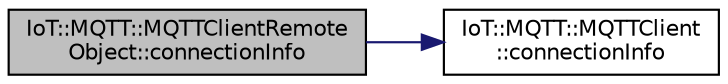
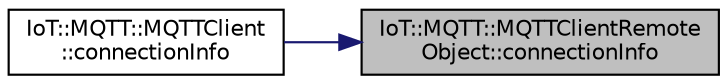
  digraph {
    rankdir=LR
    node [color=black fontname=Helvetica fontsize=10 shape=record style=filled]
    n1 [fillcolor=grey75 fontcolor=black height=0.2 label="IoT::MQTT::MQTTClientRemote\lObject::connectionInfo" width=0.4]
    n2 [fillcolor=white height=0.2 label="IoT::MQTT::MQTTClient\l::connectionInfo" width=0.4]
-   n1 -> n2 [color=midnightblue fontname=Helvetica fontsize=10 labelfontname=Helvetica labelfontsize=10 style=solid]
+   n2 -> n1 [color=midnightblue fontname=Helvetica fontsize=10 labelfontname=Helvetica labelfontsize=10 style=solid]
  }
